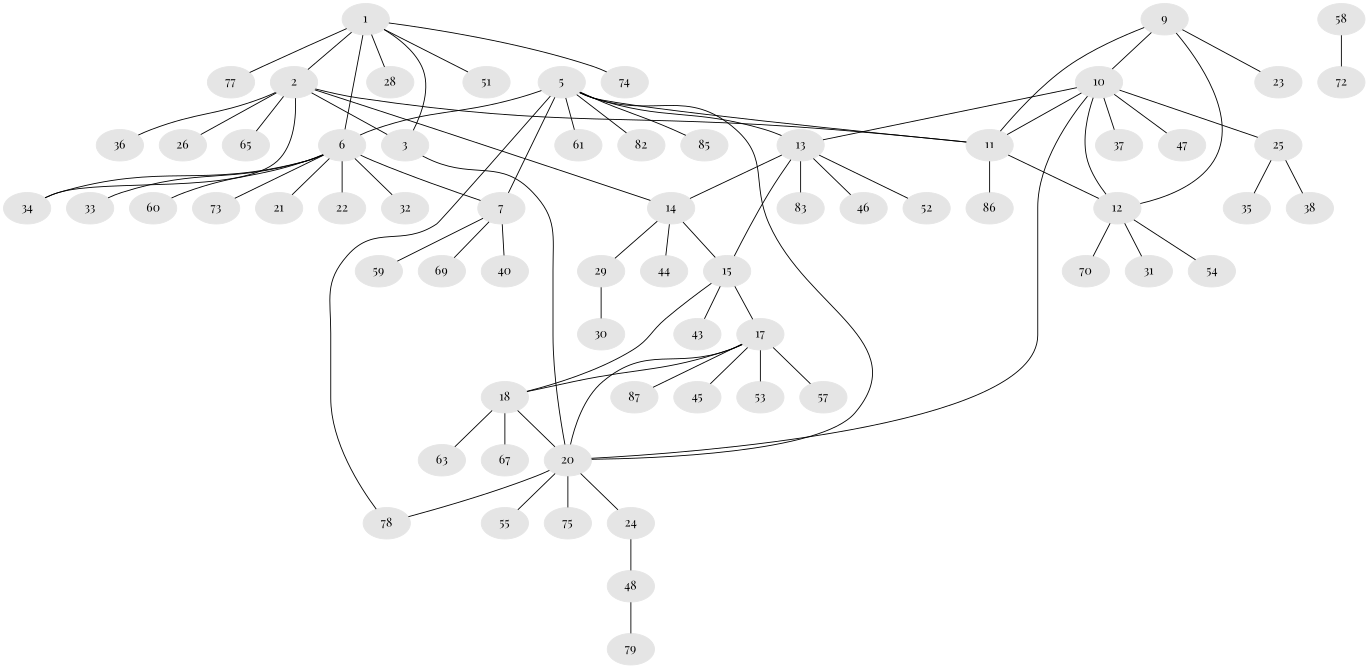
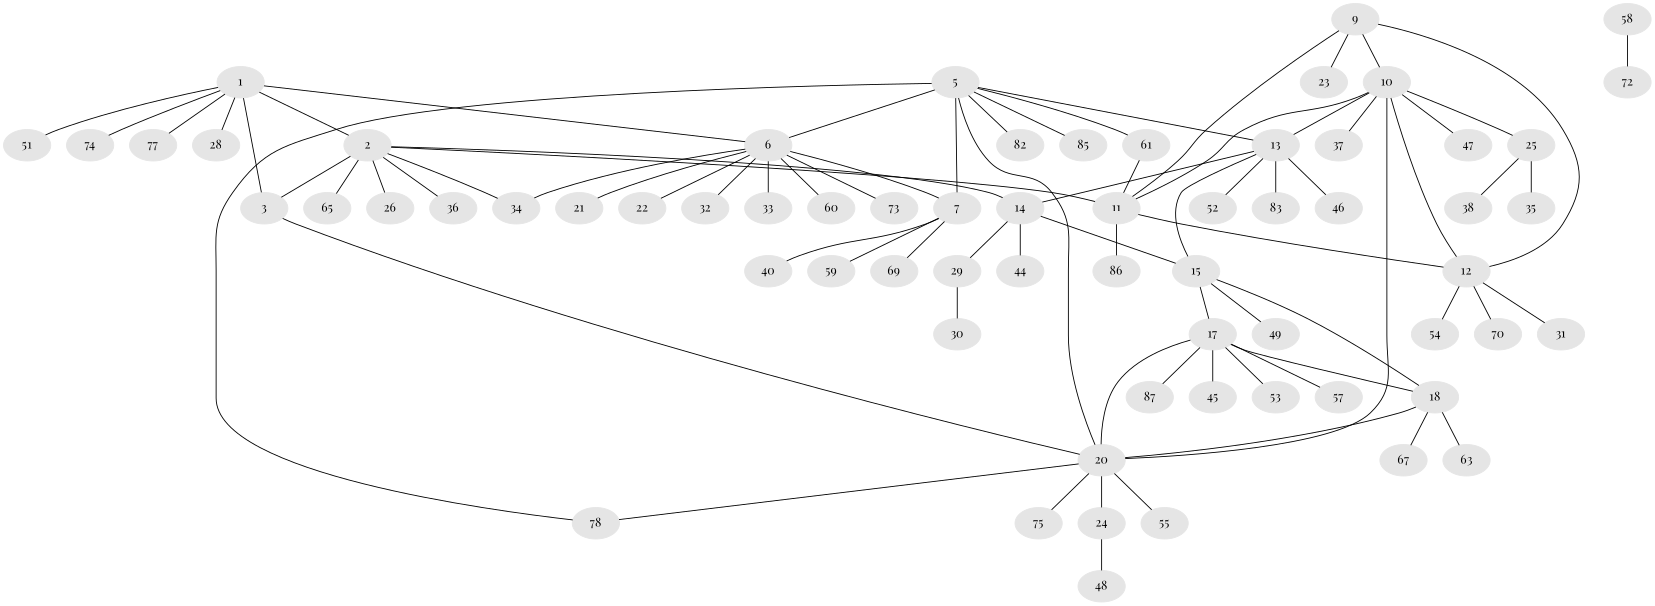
  graph {
    fontname="Playfair Display"
    node [color=gray90 fontname="Playfair Display" style=filled]
    edge [fontname="Playfair Display"]
    1 [super="+39"]
    2 [super="+4"]
    3 [super="+76"]
    6 [super="+38"]
    28
    51
    74
    77
    11
    14 [super="+16"]
    26
    34
    36
    65
    20 [super="+66"]
    7 [super="+27"]
    21
    22
    32
    33
    60
    73
    12 [super="+81"]
    86
    15 [super="+71"]
    29 [super="+56"]
    44
    78
    24
    55
    75
    5 [super="+8"]
    13 [super="+62"]
    61
    82
    85
    40
    59
    69
    46 [super="+50"]
    52
    83
    58
    72
    9 [super="+42"]
    10 [super="+84"]
    23
    25 [super="+49"]
    37
    47
    31
    54
    70
    35
    n55 [label=38]
    17 [super="+64"]
    18 [super="+19"]
-   43
+   43 [label=49]
    30 [super="+41"]
    45
    53
    57
    87
    63
    67
    48
-   79 [super="+80"]
    1 -- 2 [weight=2]
    1 -- 3
    1 -- 6
    1 -- 28
    1 -- 51
    1 -- 74
    1 -- 77
    2 -- 3 [weight=2]
    2 -- 11
    2 -- 14
    2 -- 26
    2 -- 34
    2 -- 36
    2 -- 65
    3 -- 20
    6 -- 34
    6 -- 7
    6 -- 21
    6 -- 22
    6 -- 32
    6 -- 33
    6 -- 60
    6 -- 73
    11 -- 12
    11 -- 86
    14 -- 15 [weight=2]
    14 -- 29
    14 -- 44
    20 -- 78
    20 -- 24
    20 -- 55
    20 -- 75
    7 -- 40
    7 -- 59
    7 -- 69
    12 -- 31
    12 -- 54
    12 -- 70
    15 -- 17
    15 -- 18
    15 -- 43
    29 -- 30
    24 -- 48
    5 -- 6 [weight=2]
-   5 -- 11
+   61 -- 11
    5 -- 20
    5 -- 7 [weight=2]
    5 -- 78
    5 -- 13
    5 -- 61
    5 -- 82
    5 -- 85
    13 -- 14 [weight=2]
    13 -- 15
    13 -- 46
    13 -- 52
    13 -- 83
    58 -- 72
    9 -- 11
    9 -- 12
    9 -- 10
    9 -- 23
    10 -- 11
    10 -- 20
    10 -- 12
    10 -- 13
    10 -- 25
    10 -- 37
    10 -- 47
    25 -- 35
    25 -- n55
    17 -- 20
    17 -- 18 [weight=2]
    17 -- 45
    17 -- 53
    17 -- 57
    17 -- 87
    18 -- 20 [weight=2]
    18 -- 63
    18 -- 67
-   48 -- 79
  }
